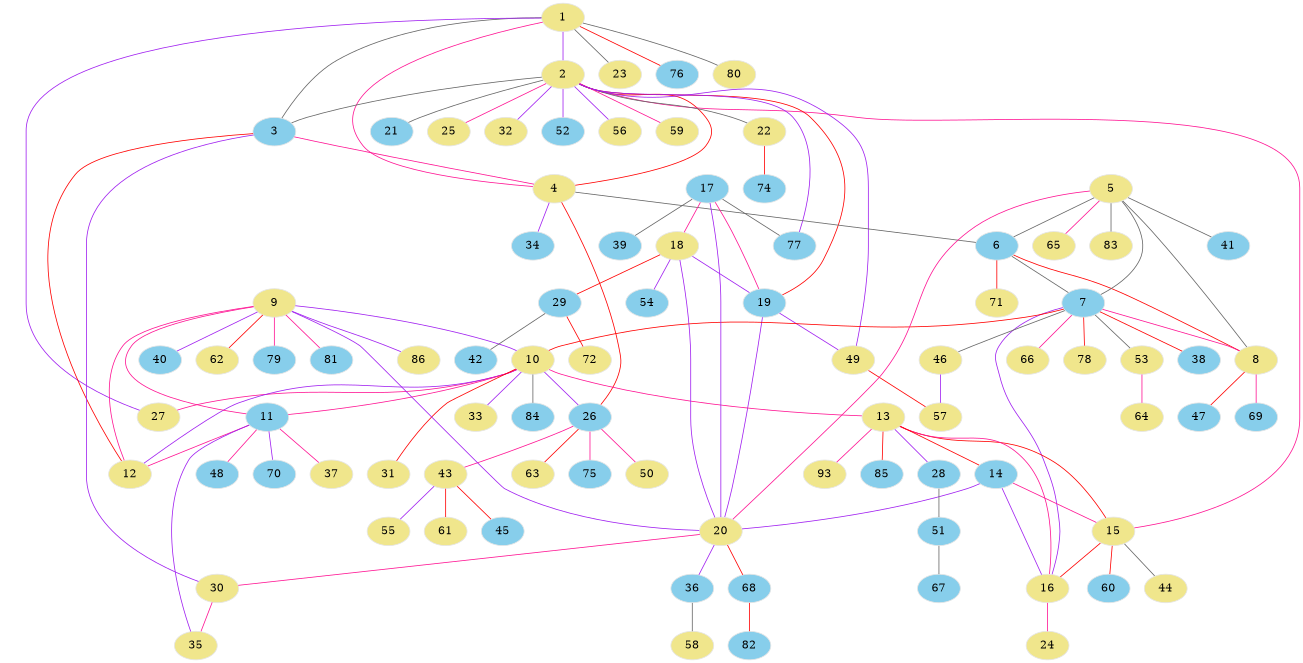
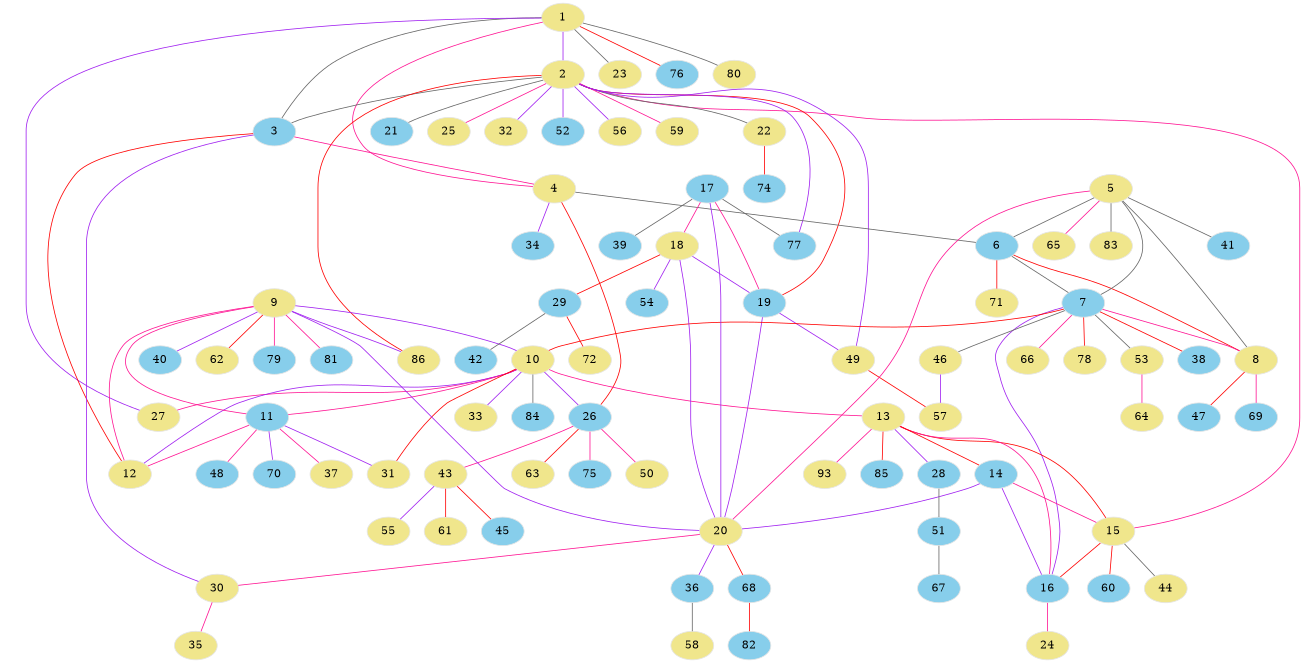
  graph {
    node [color=gray90 fillcolor=khaki style=filled]
    edge [color=deeppink]
    1
    2
    3 [fillcolor=skyblue]
    4
    23
    27
    76 [fillcolor=skyblue]
    80
    15
    19 [fillcolor=skyblue]
    21 [fillcolor=skyblue]
    22
    25
    32
    49
    52 [fillcolor=skyblue]
    56
    59
    77 [fillcolor=skyblue]
    12
    30
    6 [fillcolor=skyblue]
    26 [fillcolor=skyblue]
    34 [fillcolor=skyblue]
-   16
+   16 [fillcolor=skyblue]
    44
    60 [fillcolor=skyblue]
    20
    74 [fillcolor=skyblue]
    57
    35
    7 [fillcolor=skyblue]
    8
    71
    43
    50
    63
    75 [fillcolor=skyblue]
    5
    41 [fillcolor=skyblue]
    65
    83
    10
    38 [fillcolor=skyblue]
    46
    53
    66
    78
    47 [fillcolor=skyblue]
    69 [fillcolor=skyblue]
    36 [fillcolor=skyblue]
    68 [fillcolor=skyblue]
    11 [fillcolor=skyblue]
    13
    31
    33
    84 [fillcolor=skyblue]
    24
    64
    9
    40 [fillcolor=skyblue]
    62
    79 [fillcolor=skyblue]
    81 [fillcolor=skyblue]
    86
    37
    48 [fillcolor=skyblue]
    70 [fillcolor=skyblue]
    14 [fillcolor=skyblue]
    28 [fillcolor=skyblue]
    n71 [label=93]
    85 [fillcolor=skyblue]
    51 [fillcolor=skyblue]
    17 [fillcolor=skyblue]
    18
    39 [fillcolor=skyblue]
    29 [fillcolor=skyblue]
    54 [fillcolor=skyblue]
    42 [fillcolor=skyblue]
    72
    58
    82 [fillcolor=skyblue]
    45 [fillcolor=skyblue]
    55
    61
    67 [fillcolor=skyblue]
    1 -- 2 [color=purple]
    1 -- 3 [color=gray40]
    1 -- 4
    1 -- 23 [color=gray40]
    1 -- 27 [color=purple]
    1 -- 76 [color=red]
    1 -- 80 [color=gray40]
    2 -- 3 [color=gray40]
-   2 -- 4 [color=red]
+   2 -- 86 [color=red]
    2 -- 15
    2 -- 19 [color=red]
    2 -- 21 [color=gray40]
    2 -- 22 [color=gray40]
    2 -- 25
    2 -- 32 [color=purple]
    2 -- 49 [color=purple]
    2 -- 52 [color=purple]
    2 -- 56 [color=purple]
    2 -- 59
    2 -- 77 [color=purple]
    3 -- 4
    3 -- 12 [color=red]
    3 -- 30 [color=purple]
    4 -- 6 [color=gray40]
    4 -- 26 [color=red]
    4 -- 34 [color=purple]
    15 -- 16 [color=red]
    15 -- 44 [color=gray40]
    15 -- 60 [color=red]
    19 -- 49 [color=purple]
    19 -- 20 [color=purple]
    22 -- 74 [color=red]
    49 -- 57 [color=red]
    30 -- 35
    6 -- 7 [color=gray40]
    6 -- 8 [color=red]
    6 -- 71 [color=red]
    26 -- 43
    26 -- 50
    26 -- 63 [color=red]
    26 -- 75
    16 -- 24
    20 -- 30
    20 -- 36 [color=purple]
    20 -- 68 [color=red]
    7 -- 16 [color=purple]
    7 -- 8
    7 -- 10 [color=red]
    7 -- 38 [color=red]
    7 -- 46 [color=gray40]
    7 -- 53 [color=gray40]
    7 -- 66
    7 -- 78 [color=red]
    8 -- 47 [color=red]
    8 -- 69
    43 -- 45 [color=red]
    43 -- 55 [color=purple]
    43 -- 61 [color=red]
    5 -- 6 [color=gray40]
    5 -- 20
    5 -- 7 [color=gray40]
    5 -- 8 [color=gray40]
    5 -- 41 [color=gray40]
    5 -- 65
    5 -- 83 [color=gray40]
    10 -- 27
    10 -- 12 [color=purple]
    10 -- 26 [color=purple]
    10 -- 11
    10 -- 13
    10 -- 31 [color=red]
    10 -- 33 [color=purple]
    10 -- 84 [color=gray40]
    46 -- 57 [color=purple]
    53 -- 64
    36 -- 58 [color=gray40]
    68 -- 82 [color=red]
    11 -- 12
-   11 -- 35 [color=purple]
+   11 -- 31 [color=purple]
    11 -- 37
    11 -- 48
    11 -- 70 [color=purple]
    13 -- 15 [color=red]
    13 -- 16
    13 -- 14 [color=red]
    13 -- 28 [color=purple]
    13 -- n71
    13 -- 85 [color=red]
    9 -- 12
    9 -- 20 [color=purple]
    9 -- 10 [color=purple]
    9 -- 11
    9 -- 40 [color=purple]
    9 -- 62 [color=red]
    9 -- 79
    9 -- 81
    9 -- 86 [color=purple]
    14 -- 15
    14 -- 16 [color=purple]
    14 -- 20 [color=purple]
    28 -- 51 [color=gray40]
    51 -- 67 [color=gray40]
    17 -- 19
    17 -- 77 [color=gray40]
    17 -- 20 [color=purple]
    17 -- 18
    17 -- 39 [color=gray40]
    18 -- 19 [color=purple]
    18 -- 20 [color=purple]
    18 -- 29 [color=red]
    18 -- 54 [color=purple]
    29 -- 42 [color=gray40]
    29 -- 72 [color=red]
  }
